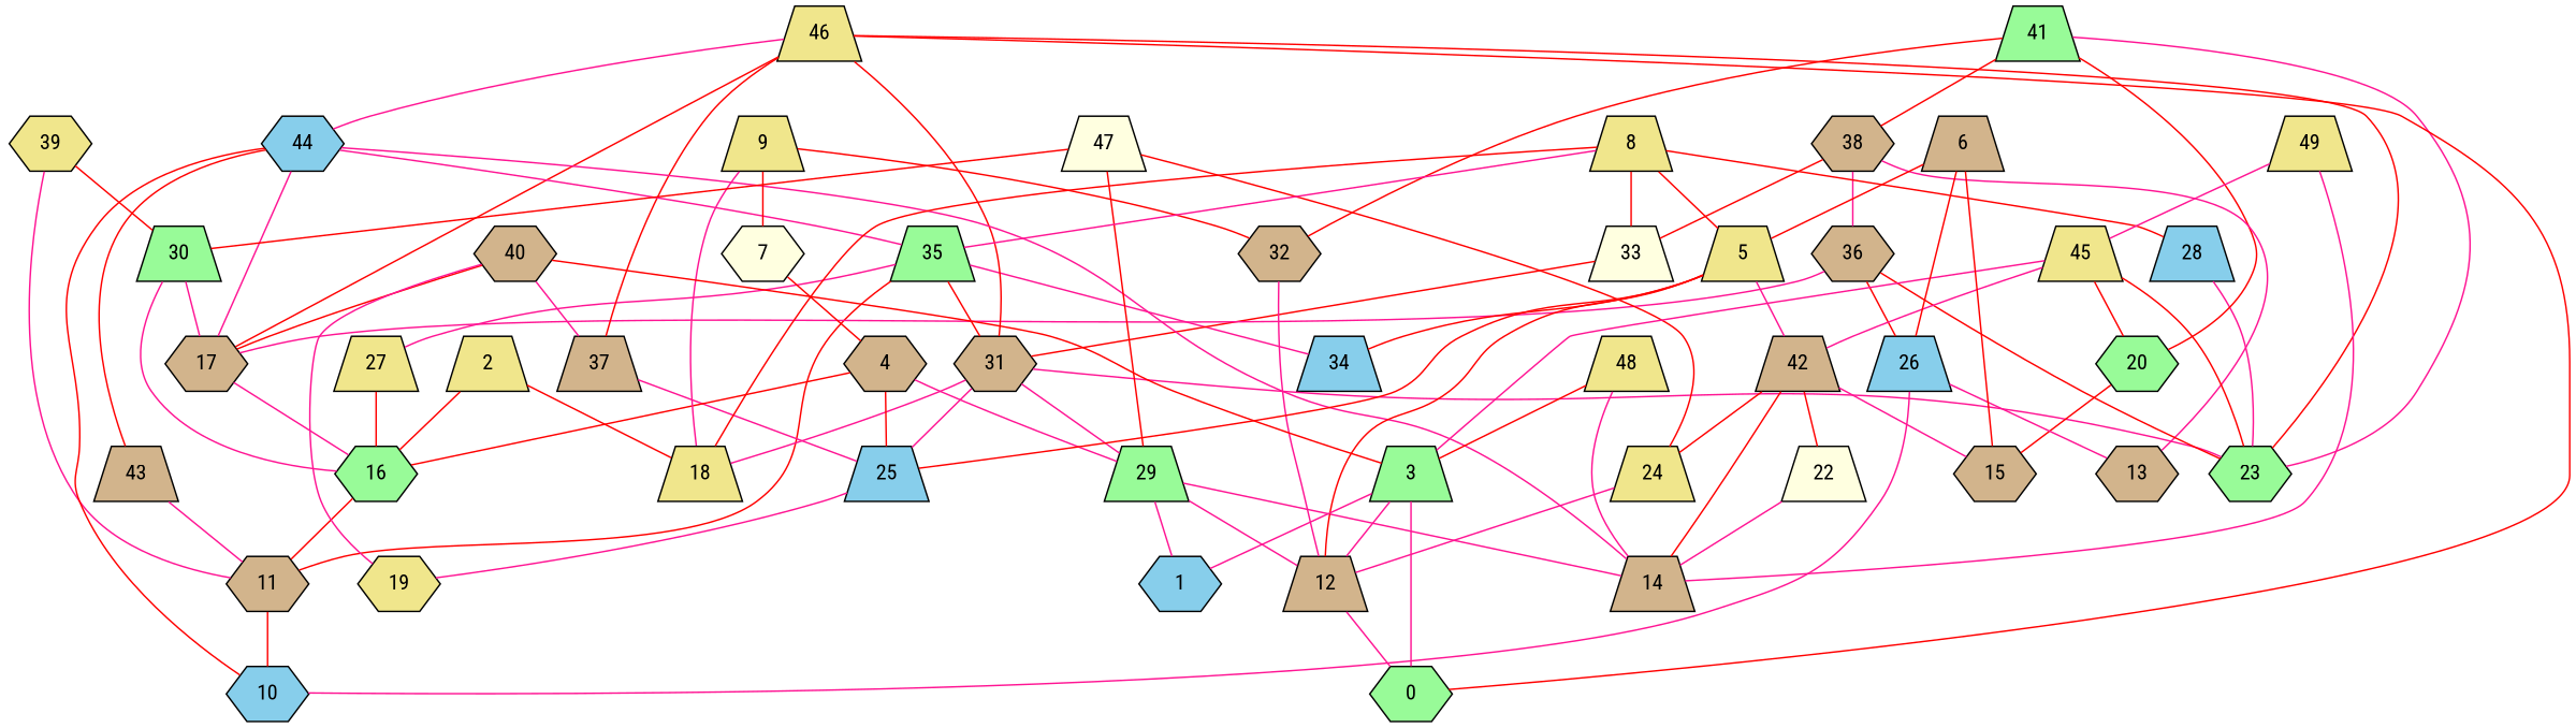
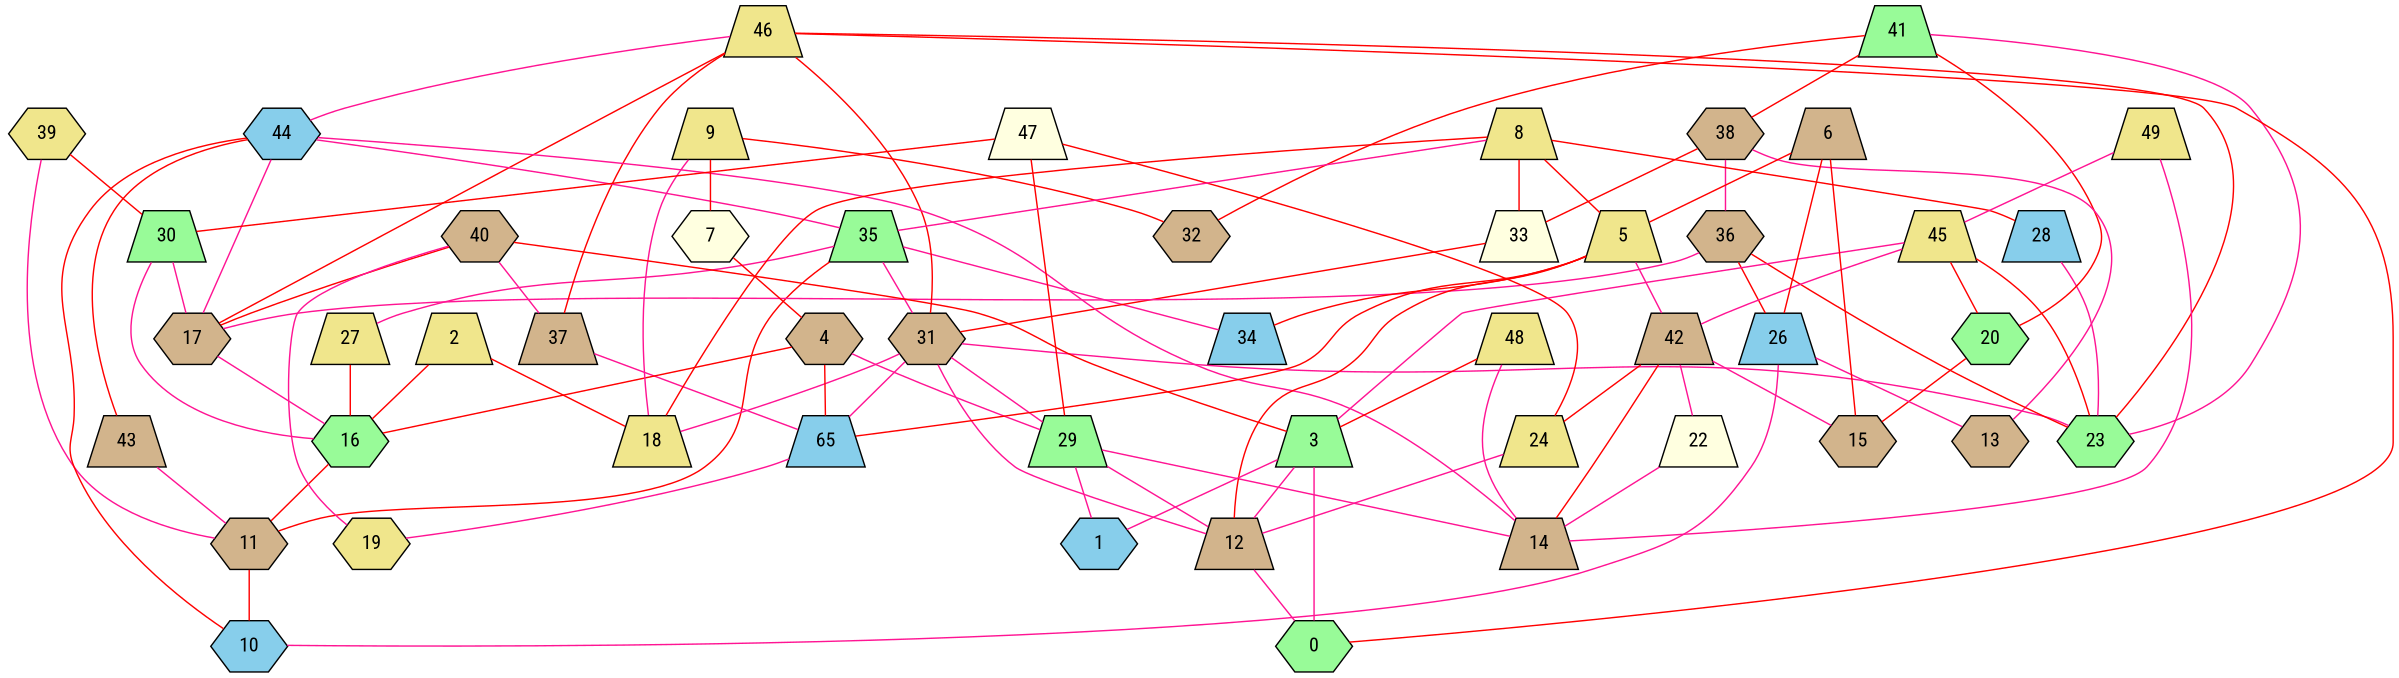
  digraph {
    fontname="Roboto Condensed"
    node [fillcolor=tan fontname="Roboto Condensed" shape=trapezium style=filled]
    edge [color=red dir=none fontname="Roboto Condensed"]
    39 [fillcolor=khaki shape=hexagon]
    11 [shape=hexagon]
    30 [fillcolor=palegreen]
    10 [fillcolor=skyblue shape=hexagon]
    27 [fillcolor=khaki]
    16 [fillcolor=palegreen shape=hexagon]
    17 [shape=hexagon]
    35 [fillcolor=palegreen]
    34 [fillcolor=skyblue]
    31 [shape=hexagon]
    23 [fillcolor=palegreen shape=hexagon]
-   25 [fillcolor=skyblue]
+   25 [fillcolor=skyblue label=65]
    18 [fillcolor=khaki]
    29 [fillcolor=palegreen]
    33 [fillcolor=lightyellow]
    20 [fillcolor=palegreen shape=hexagon]
    15 [shape=hexagon]
    28 [fillcolor=skyblue]
    41 [fillcolor=palegreen]
    38 [shape=hexagon]
    32 [shape=hexagon]
    13 [shape=hexagon]
    36 [shape=hexagon]
    12
    19 [fillcolor=khaki shape=hexagon]
    1 [fillcolor=skyblue shape=hexagon]
    14
    46 [fillcolor=khaki]
    37
    0 [fillcolor=palegreen shape=hexagon]
    44 [fillcolor=skyblue shape=hexagon]
    43
    7 [fillcolor=lightyellow shape=hexagon]
    4 [shape=hexagon]
    26 [fillcolor=skyblue]
    2 [fillcolor=khaki]
    9 [fillcolor=khaki]
    22 [fillcolor=lightyellow]
    47 [fillcolor=lightyellow]
    24 [fillcolor=khaki]
    8 [fillcolor=khaki]
    5 [fillcolor=khaki]
    42
    48 [fillcolor=khaki]
    3 [fillcolor=palegreen]
    49 [fillcolor=khaki]
    45 [fillcolor=khaki]
    40 [shape=hexagon]
    6
    subgraph sub_1 {
      39
      11
      30
      10
      27
      16
      17
      35
      34
      31
      23
      25
      18
      29
      33
      20
      15
      28
      41
      38
      32
      13
      36
      12
      19
      1
      14
      46
      37
      0
      44
      43
      7
      4
      26
      2
      9
      22
      47
      24
      8
      5
      42
      48
      3
      49
      45
      40
      6
    }
    39 -> 11 [color=deeppink]
    39 -> 30
    11 -> 10
    30 -> 16 [color=deeppink]
    30 -> 17 [color=deeppink]
    27 -> 16
    16 -> 11
    17 -> 16 [color=deeppink]
    35 -> 11
    35 -> 27 [color=deeppink]
    35 -> 34 [color=deeppink]
-   35 -> 31
+   35 -> 31 [color=deeppink]
    31 -> 23 [color=deeppink]
    31 -> 25 [color=deeppink]
    31 -> 18 [color=deeppink]
    31 -> 29 [color=deeppink]
    25 -> 19 [color=deeppink]
    29 -> 12 [color=deeppink]
    29 -> 1 [color=deeppink]
    29 -> 14 [color=deeppink]
    33 -> 31
    20 -> 15
    28 -> 23 [color=deeppink]
    41 -> 23 [color=deeppink]
    41 -> 20
    41 -> 38
    41 -> 32
    38 -> 33
    38 -> 13 [color=deeppink]
    38 -> 36 [color=deeppink]
-   32 -> 12 [color=deeppink]
+   31 -> 12 [color=deeppink]
    36 -> 17 [color=deeppink]
    36 -> 23
    36 -> 26
    12 -> 0 [color=deeppink]
    46 -> 17
    46 -> 31
    46 -> 23
    46 -> 37
    46 -> 0
    46 -> 44 [color=deeppink]
    37 -> 25 [color=deeppink]
    44 -> 10
    44 -> 17 [color=deeppink]
    44 -> 35 [color=deeppink]
    44 -> 14 [color=deeppink]
    44 -> 43
    43 -> 11 [color=deeppink]
    7 -> 4
    4 -> 16
    4 -> 25
    4 -> 29 [color=deeppink]
    26 -> 10 [color=deeppink]
    26 -> 13 [color=deeppink]
    2 -> 16
    2 -> 18
    9 -> 18 [color=deeppink]
    9 -> 32
    9 -> 7
    22 -> 14 [color=deeppink]
    47 -> 30
    47 -> 29
    47 -> 24
    24 -> 12 [color=deeppink]
    8 -> 35 [color=deeppink]
    8 -> 18
    8 -> 33
    8 -> 28
    8 -> 5
    5 -> 34
    5 -> 25
    5 -> 12
    5 -> 42 [color=deeppink]
    42 -> 15 [color=deeppink]
    42 -> 14
-   42 -> 22
+   42 -> 22 [color=deeppink]
    42 -> 24
    48 -> 14 [color=deeppink]
    48 -> 3
    3 -> 12 [color=deeppink]
    3 -> 1 [color=deeppink]
    3 -> 0 [color=deeppink]
    49 -> 14 [color=deeppink]
    49 -> 45 [color=deeppink]
    45 -> 23
    45 -> 20
    45 -> 42 [color=deeppink]
    45 -> 3 [color=deeppink]
    40 -> 17
    40 -> 19 [color=deeppink]
    40 -> 37 [color=deeppink]
    40 -> 3
    6 -> 15
    6 -> 26
    6 -> 5
  }
